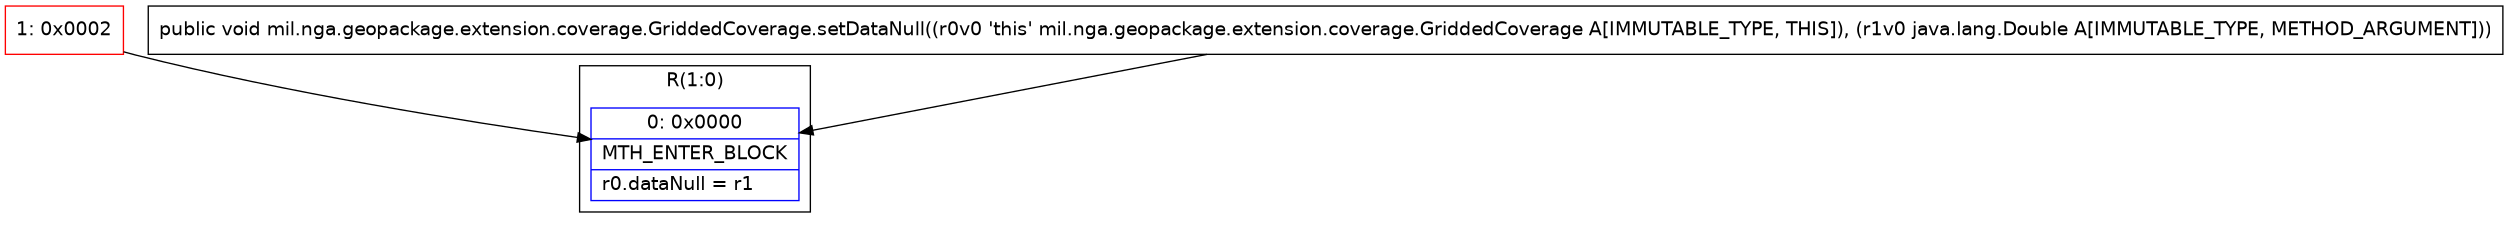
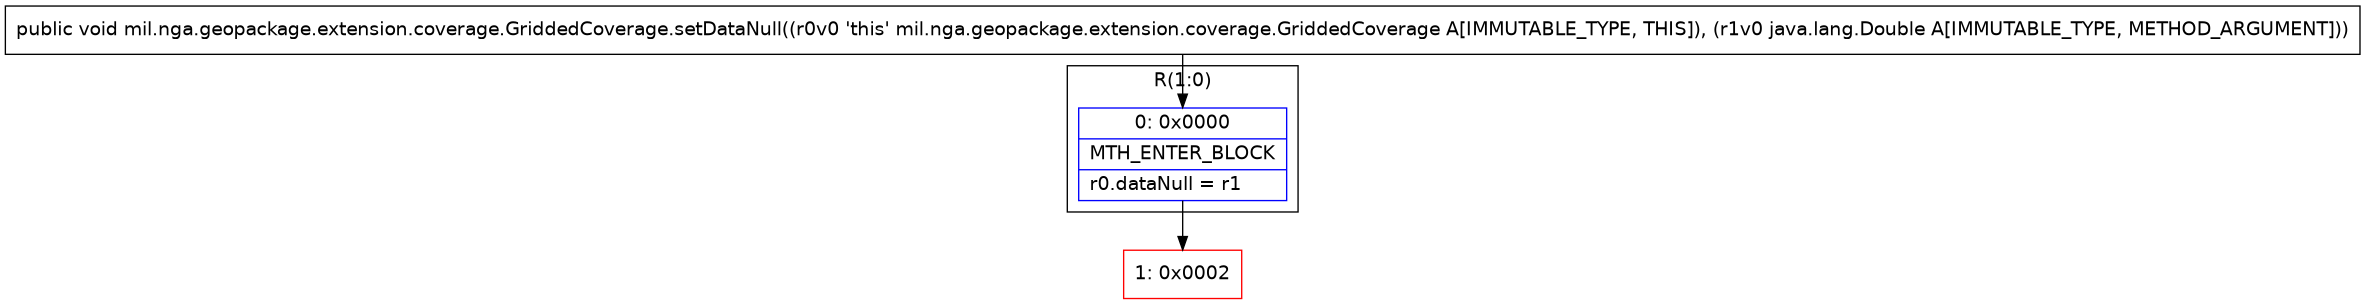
  digraph {
    fontname="DejaVu Sans"
    node [shape=record fontname="DejaVu Sans"]
    edge [fontname="DejaVu Sans"]
    n1 [color=blue label="{0\:\ 0x0000|MTH_ENTER_BLOCK\l|r0.dataNull = r1\l}"]
    n2 [color=red label="{1\:\ 0x0002}"]
    n3 [label="{public void mil.nga.geopackage.extension.coverage.GriddedCoverage.setDataNull((r0v0 'this' mil.nga.geopackage.extension.coverage.GriddedCoverage A[IMMUTABLE_TYPE, THIS]), (r1v0 java.lang.Double A[IMMUTABLE_TYPE, METHOD_ARGUMENT])) }"]
    subgraph cluster_1 {
      label="R(1:0)"
      n1
    }
-   n2 -> n1
+   n1 -> n2
    n3 -> n1
  }
